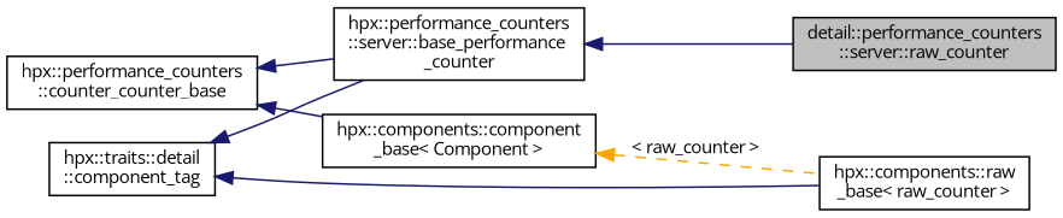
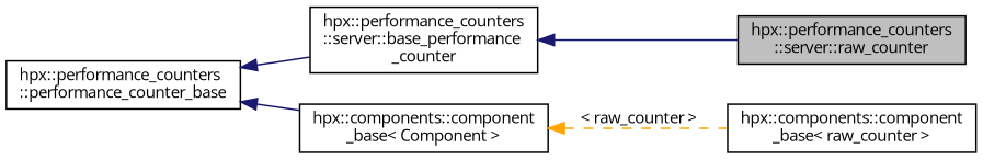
  digraph {
    fontname="Open Sans"
    rankdir=LR
    node [color=black fillcolor=white fontname="Open Sans" fontsize=10 shape=record style=filled]
    edge [color=midnightblue dir=back fontname="Open Sans" fontsize=10 labelfontname=Helvetica labelfontsize=10 style=solid]
-   n1 [fillcolor=grey75 fontcolor=black height=0.2 label="detail::performance_counters\l::server::raw_counter" width=0.4]
+   n1 [fillcolor=grey75 fontcolor=black height=0.2 label="hpx::performance_counters\l::server::raw_counter" width=0.4]
    n2 [height=0.2 label="hpx::performance_counters\l::server::base_performance\l_counter" width=0.4]
-   n3 [height=0.2 label="hpx::performance_counters\l::counter_counter_base" width=0.4]
+   n3 [height=0.2 label="hpx::performance_counters\l::performance_counter_base" width=0.4]
    n4 [height=0.2 label="hpx::components::component\l_base\< Component \>" width=0.4]
-   n5 [height=0.2 label="hpx::traits::detail\l::component_tag" width=0.4]
-   n6 [height=0.2 label="hpx::components::raw\l_base\< raw_counter \>" width=0.4]
+   n6 [height=0.2 label="hpx::components::component\l_base\< raw_counter \>" width=0.4]
    n2 -> n1
    n3 -> n2
    n3 -> n4
    n4 -> n6 [color=orange label=" \< raw_counter \>" style=dashed]
-   n5 -> n2
-   n5 -> n6
  }
